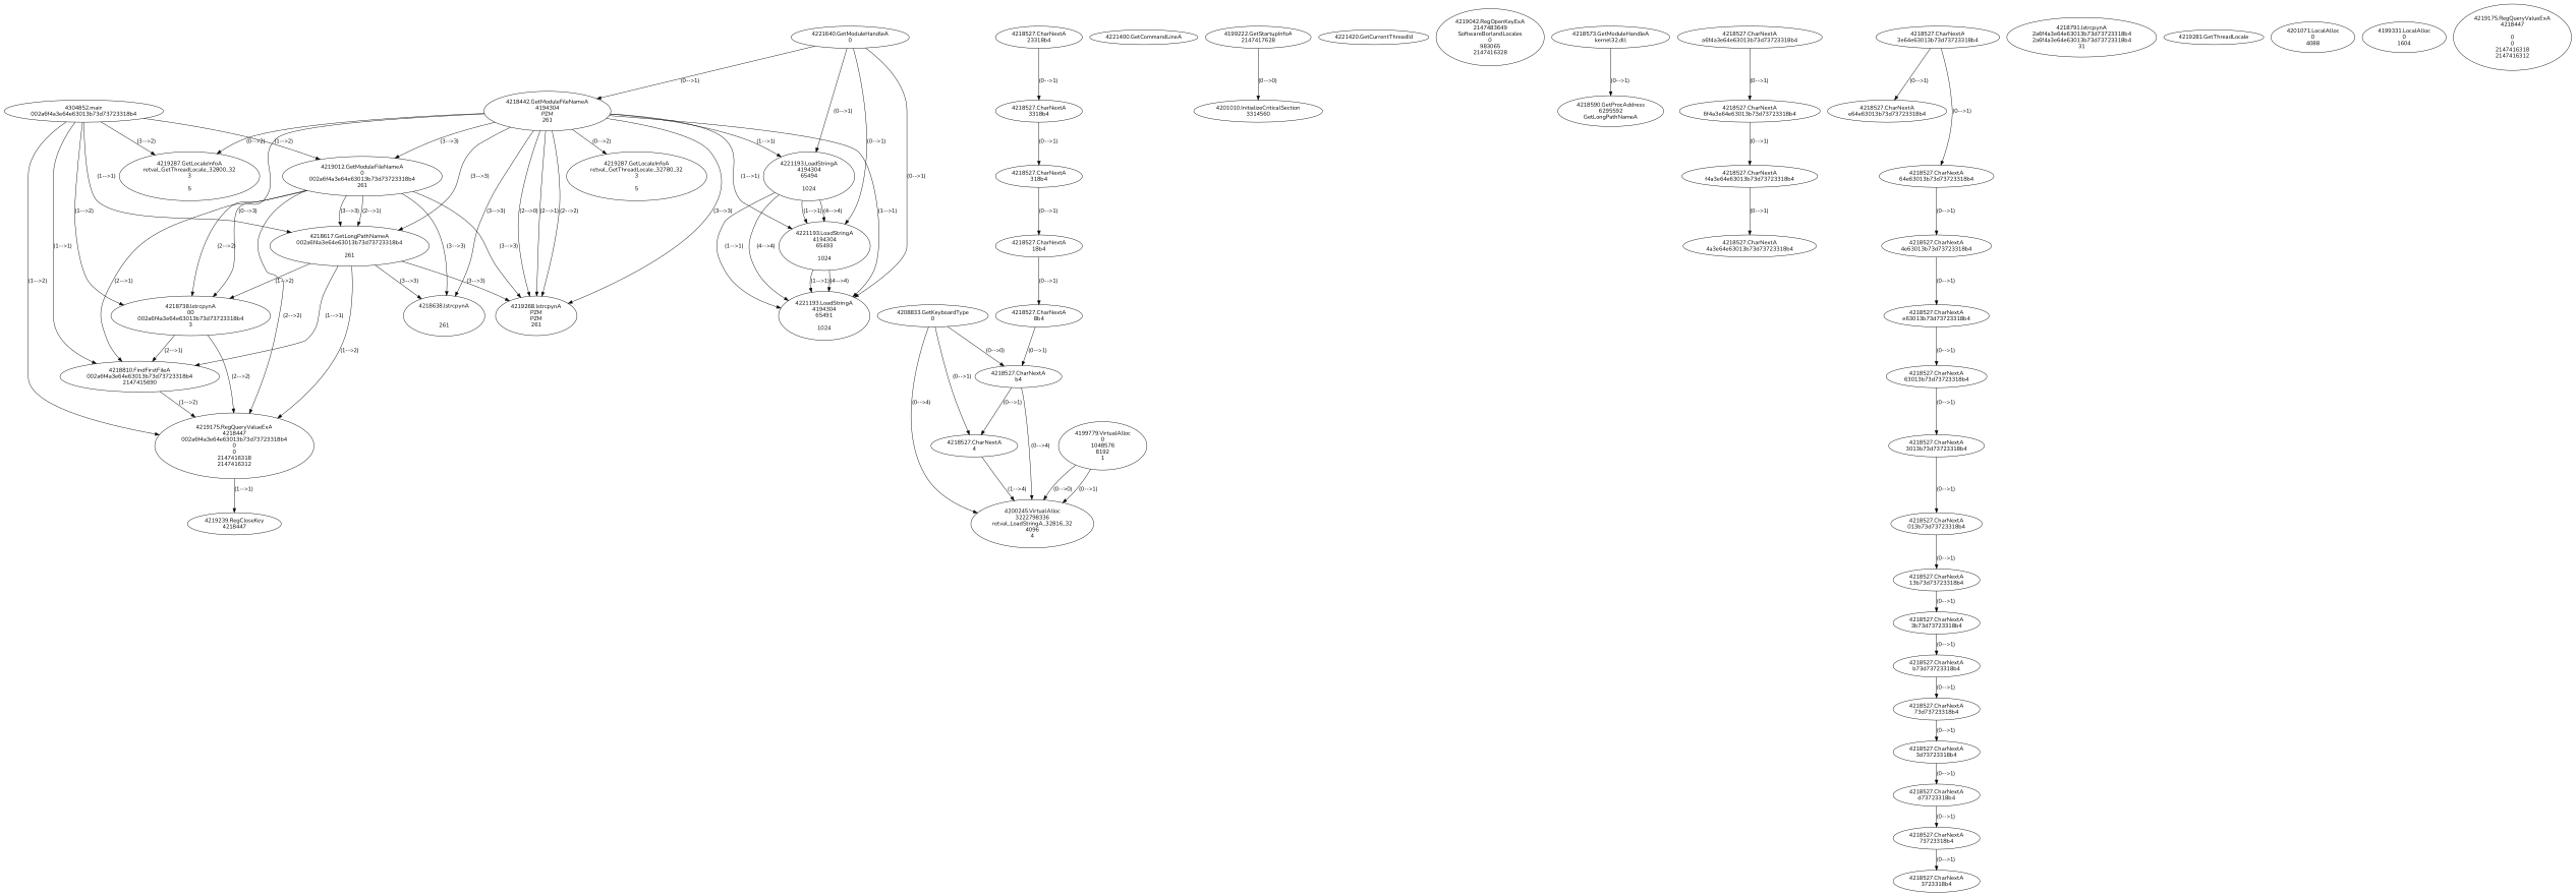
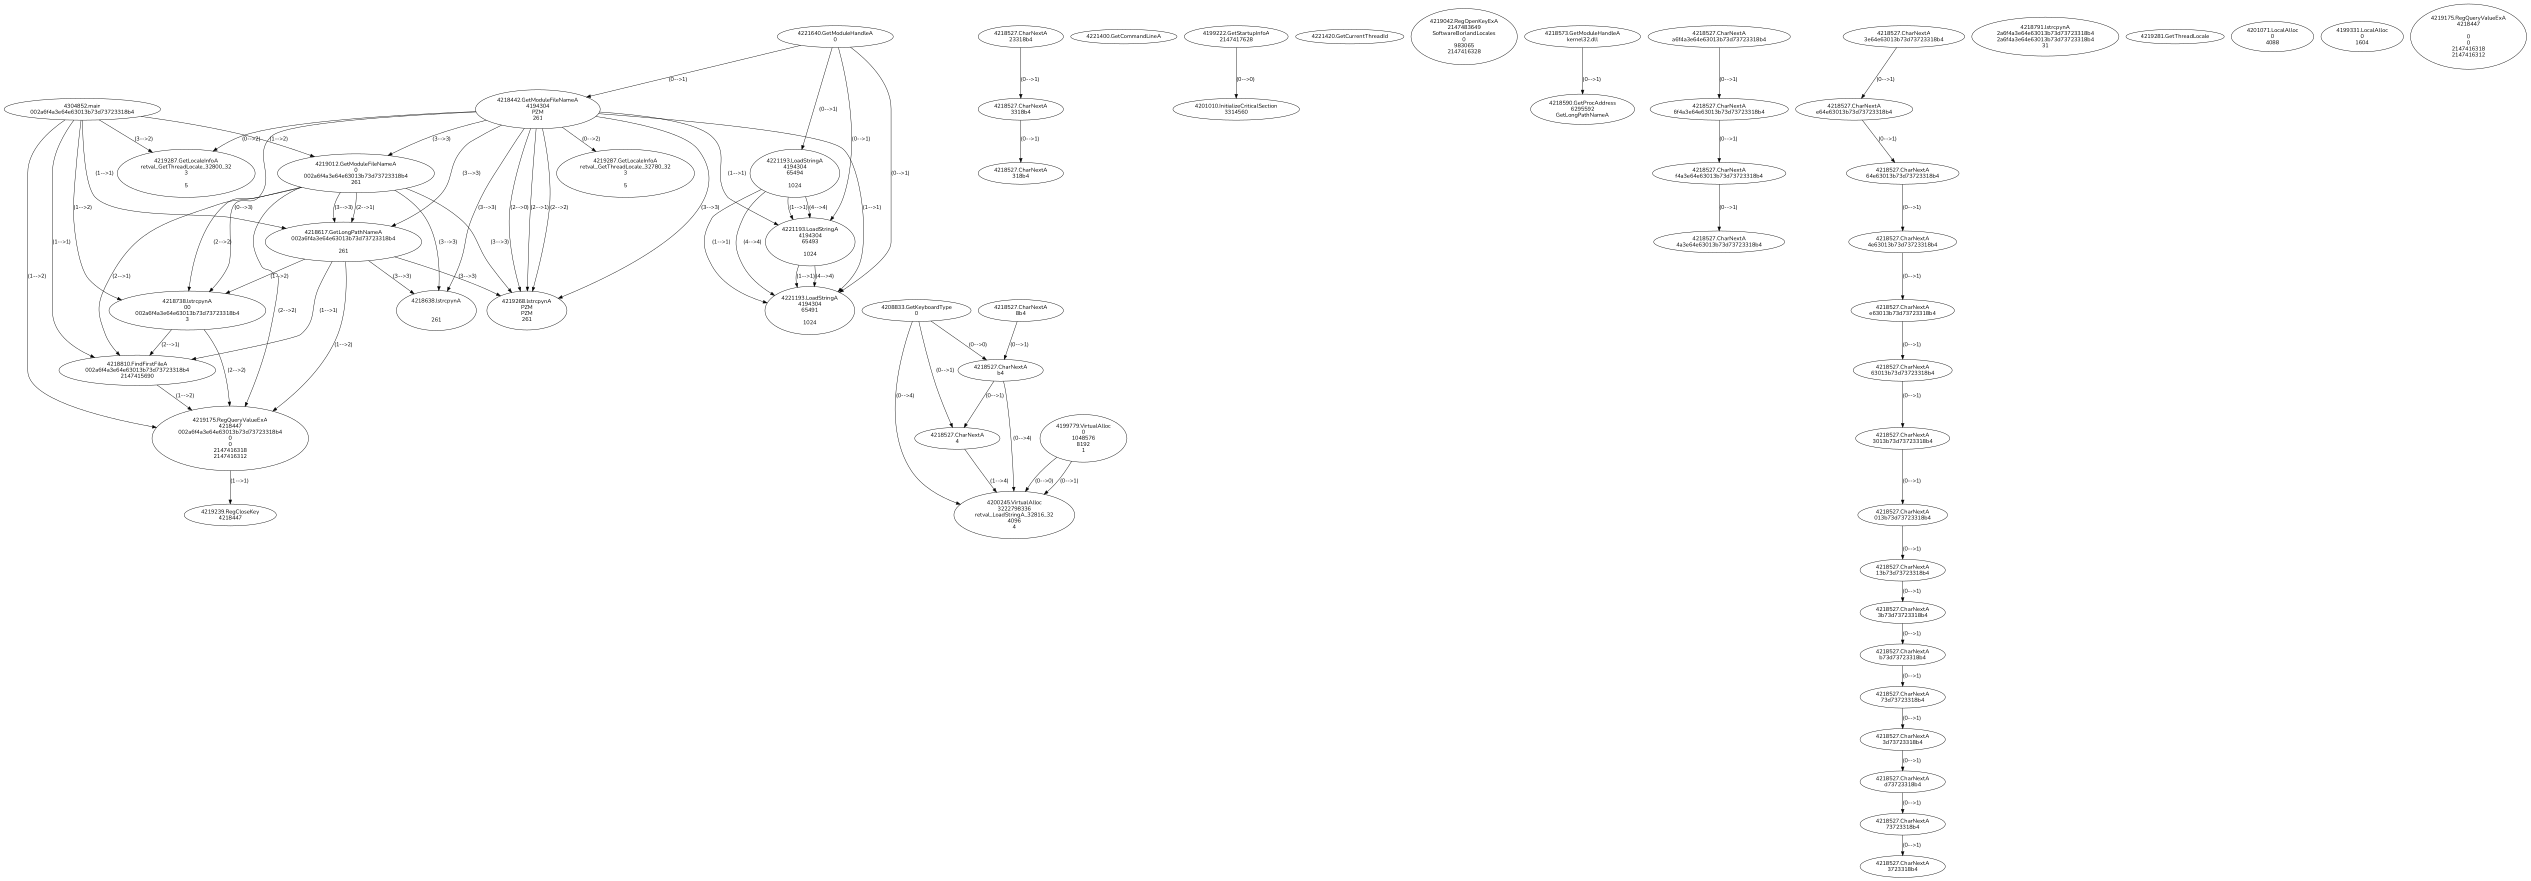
  digraph {
    fontname=Nunito
    node [fontname=Nunito]
    edge [fontname=Nunito]
    n1 [label="4304852.main\n002a6f4a3e64e63013b73d73723318b4"]
    n2 [label="4219012.GetModuleFileNameA\n0\n002a6f4a3e64e63013b73d73723318b4\n261"]
    n3 [label="4218617.GetLongPathNameA\n002a6f4a3e64e63013b73d73723318b4\n\n261"]
    n4 [label="4218738.lstrcpynA\n00\n002a6f4a3e64e63013b73d73723318b4\n3"]
    n5 [label="4218810.FindFirstFileA\n002a6f4a3e64e63013b73d73723318b4\n2147415690"]
    n6 [label="4219175.RegQueryValueExA\n4218447\n002a6f4a3e64e63013b73d73723318b4\n0\n0\n2147416318\n2147416312"]
    n7 [label="4219287.GetLocaleInfoA\nretval_GetThreadLocale_32800_32\n3\n\n5"]
    n8 [label="4219268.lstrcpynA\nPZM\nPZM\n261"]
    n9 [label="4218638.lstrcpynA\n\n\n261"]
    n10 [label="4219239.RegCloseKey\n4218447"]
    n11 [label="4221640.GetModuleHandleA\n0"]
    n12 [label="4218442.GetModuleFileNameA\n4194304\nPZM\n261"]
    n13 [label="4221193.LoadStringA\n4194304\n65494\n\n1024"]
    n14 [label="4221193.LoadStringA\n4194304\n65493\n\n1024"]
    n15 [label="4221193.LoadStringA\n4194304\n65491\n\n1024"]
    n16 [label="4219287.GetLocaleInfoA\nretval_GetThreadLocale_32780_32\n3\n\n5"]
    n17 [label="4208833.GetKeyboardType\n0"]
    n18 [label="4218527.CharNextA\nb4"]
    n19 [label="4218527.CharNextA\n4"]
    n20 [label="4200245.VirtualAlloc\n3222798336\nretval_LoadStringA_32816_32\n4096\n4"]
    n21 [label="4221400.GetCommandLineA\n"]
    n22 [label="4199222.GetStartupInfoA\n2147417628"]
    n23 [label="4201010.InitializeCriticalSection\n3314560"]
    n24 [label="4221420.GetCurrentThreadId\n"]
    n25 [label="4219042.RegOpenKeyExA\n2147483649\nSoftware\Borland\Locales\n0\n983065\n2147416328"]
    n26 [label="4218573.GetModuleHandleA\nkernel32.dll"]
    n27 [label="4218590.GetProcAddress\n6295592\nGetLongPathNameA"]
    n28 [label="4218527.CharNextA\na6f4a3e64e63013b73d73723318b4"]
    n29 [label="4218527.CharNextA\n6f4a3e64e63013b73d73723318b4"]
    n30 [label="4218527.CharNextA\nf4a3e64e63013b73d73723318b4"]
    n31 [label="4218527.CharNextA\n4a3e64e63013b73d73723318b4"]
    n32 [label="4218527.CharNextA\n3e64e63013b73d73723318b4"]
    n33 [label="4218527.CharNextA\ne64e63013b73d73723318b4"]
    n34 [label="4218527.CharNextA\n64e63013b73d73723318b4"]
    n35 [label="4218527.CharNextA\n4e63013b73d73723318b4"]
    n36 [label="4218527.CharNextA\ne63013b73d73723318b4"]
    n37 [label="4218527.CharNextA\n63013b73d73723318b4"]
    n38 [label="4218527.CharNextA\n3013b73d73723318b4"]
    n39 [label="4218527.CharNextA\n013b73d73723318b4"]
    n40 [label="4218527.CharNextA\n13b73d73723318b4"]
    n41 [label="4218527.CharNextA\n3b73d73723318b4"]
    n42 [label="4218527.CharNextA\nb73d73723318b4"]
    n43 [label="4218527.CharNextA\n73d73723318b4"]
    n44 [label="4218527.CharNextA\n3d73723318b4"]
    n45 [label="4218527.CharNextA\nd73723318b4"]
    n46 [label="4218527.CharNextA\n73723318b4"]
    n47 [label="4218527.CharNextA\n3723318b4"]
    n48 [label="4218527.CharNextA\n23318b4"]
    n49 [label="4218527.CharNextA\n3318b4"]
    n50 [label="4218527.CharNextA\n318b4"]
-   n51 [label="4218527.CharNextA\n18b4"]
    n52 [label="4218527.CharNextA\n8b4"]
    n53 [label="4218791.lstrcpynA\n2a6f4a3e64e63013b73d73723318b4\n2a6f4a3e64e63013b73d73723318b4\n31"]
    n54 [label="4219281.GetThreadLocale\n"]
    n55 [label="4201071.LocalAlloc\n0\n4088"]
    n56 [label="4199779.VirtualAlloc\n0\n1048576\n8192\n1"]
    n57 [label="4199331.LocalAlloc\n0\n1604"]
    n58 [label="4219175.RegQueryValueExA\n4218447\n\n0\n0\n2147416318\n2147416312"]
    n1 -> n2 [label="(1-->2)"]
    n1 -> n3 [label="(1-->1)"]
    n1 -> n4 [label="(1-->2)"]
    n1 -> n5 [label="(1-->1)"]
    n1 -> n6 [label="(1-->2)"]
    n1 -> n7 [label="(3-->2)"]
    n2 -> n3 [label="(2-->1)"]
    n2 -> n3 [label="(3-->3)"]
    n2 -> n4 [label="(2-->2)"]
    n2 -> n5 [label="(2-->1)"]
    n2 -> n6 [label="(2-->2)"]
    n2 -> n8 [label="(3-->3)"]
    n2 -> n9 [label="(3-->3)"]
    n3 -> n4 [label="(1-->2)"]
    n3 -> n5 [label="(1-->1)"]
    n3 -> n6 [label="(1-->2)"]
    n3 -> n8 [label="(3-->3)"]
    n3 -> n9 [label="(3-->3)"]
    n4 -> n5 [label="(2-->1)"]
    n4 -> n6 [label="(2-->2)"]
    n5 -> n6 [label="(1-->2)"]
    n6 -> n10 [label="(1-->1)"]
    n11 -> n12 [label="(0-->1)"]
    n11 -> n13 [label="(0-->1)"]
    n11 -> n14 [label="(0-->1)"]
    n11 -> n15 [label="(0-->1)"]
    n12 -> n2 [label="(3-->3)"]
    n12 -> n3 [label="(3-->3)"]
    n12 -> n4 [label="(0-->3)"]
    n12 -> n7 [label="(0-->2)"]
    n12 -> n8 [label="(2-->1)"]
    n12 -> n8 [label="(2-->2)"]
    n12 -> n8 [label="(3-->3)"]
    n12 -> n8 [label="(2-->0)"]
    n12 -> n9 [label="(3-->3)"]
-   n12 -> n13 [label="(1-->1)"]
    n12 -> n14 [label="(1-->1)"]
    n12 -> n15 [label="(1-->1)"]
    n12 -> n16 [label="(0-->2)"]
    n13 -> n14 [label="(1-->1)"]
    n13 -> n14 [label="(4-->4)"]
    n13 -> n15 [label="(1-->1)"]
    n13 -> n15 [label="(4-->4)"]
    n14 -> n15 [label="(1-->1)"]
    n14 -> n15 [label="(4-->4)"]
    n17 -> n18 [label="(0-->0)"]
    n17 -> n19 [label="(0-->1)"]
    n17 -> n20 [label="(0-->4)"]
    n18 -> n19 [label="(0-->1)"]
    n18 -> n20 [label="(0-->4)"]
    n19 -> n20 [label="(1-->4)"]
    n22 -> n23 [label="(0-->0)"]
    n26 -> n27 [label="(0-->1)"]
    n28 -> n29 [label="(0-->1)"]
    n29 -> n30 [label="(0-->1)"]
    n30 -> n31 [label="(0-->1)"]
    n32 -> n33 [label="(0-->1)"]
-   n32 -> n34 [label="(0-->1)"]
+   n33 -> n34 [label="(0-->1)"]
    n34 -> n35 [label="(0-->1)"]
    n35 -> n36 [label="(0-->1)"]
    n36 -> n37 [label="(0-->1)"]
    n37 -> n38 [label="(0-->1)"]
    n38 -> n39 [label="(0-->1)"]
    n39 -> n40 [label="(0-->1)"]
    n40 -> n41 [label="(0-->1)"]
    n41 -> n42 [label="(0-->1)"]
    n42 -> n43 [label="(0-->1)"]
    n43 -> n44 [label="(0-->1)"]
    n44 -> n45 [label="(0-->1)"]
    n45 -> n46 [label="(0-->1)"]
    n46 -> n47 [label="(0-->1)"]
    n48 -> n49 [label="(0-->1)"]
    n49 -> n50 [label="(0-->1)"]
-   n50 -> n51 [label="(0-->1)"]
-   n51 -> n52 [label="(0-->1)"]
    n52 -> n18 [label="(0-->1)"]
    n56 -> n20 [label="(0-->1)"]
    n56 -> n20 [label="(0-->0)"]
  }
